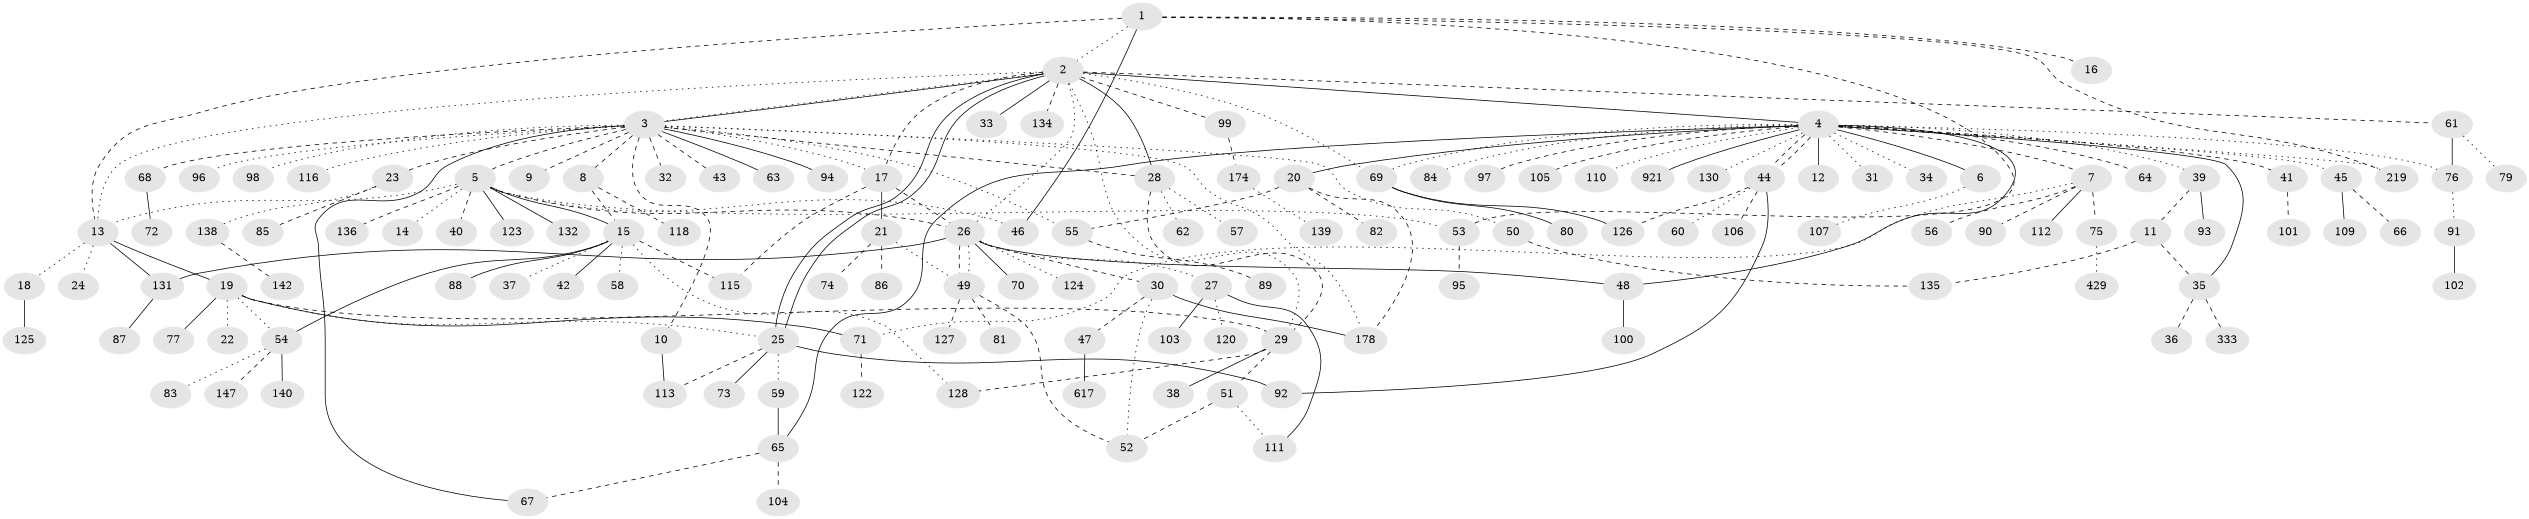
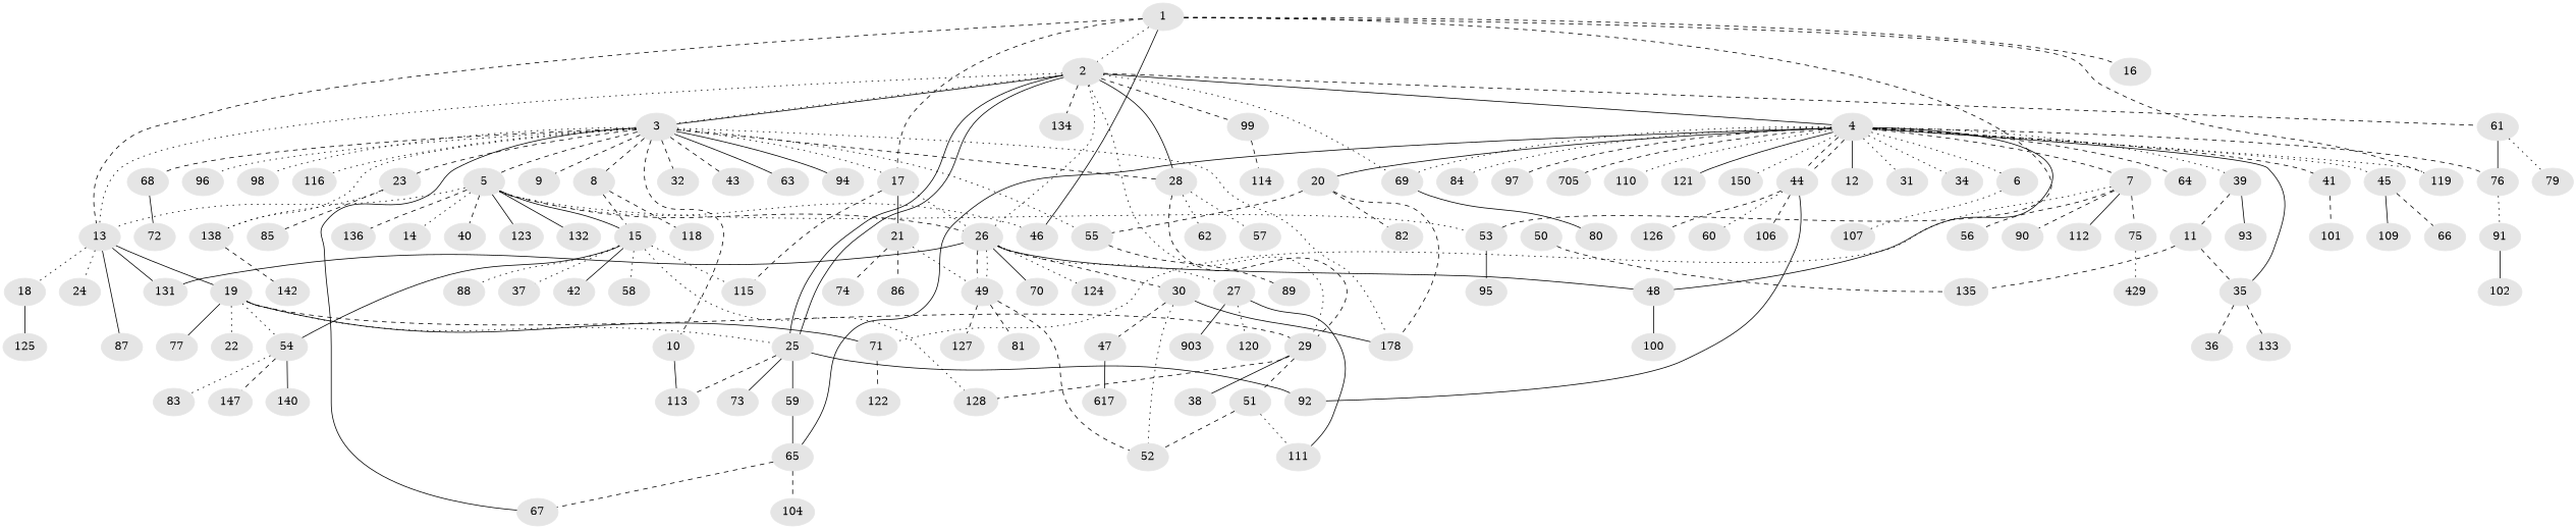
  graph {
    node [color=gray90 style=filled]
    edge [style=dashed]
    1
    2
    13
    16
    17
    46
    53
-   119 [label=219]
+   119
    3
    4
    25
    26
    28
    29
-   33
    61
    69
    99
    134
    18
    19
    24
    87
    131
    115
    21
    95
    5
    8
    9
    10
    23
    32
    43
    50
    55
    63
    67
    68
    94
    96
    98
    n43 [label=178]
    116
    6
    7
    12
    20
    31
    34
    35
    39
    41
    44
    45
    48
    64
    65
    76
    84
    97
-   105
+   105 [label=705]
    110
-   121 [label=921]
-   130
+   121
+   130 [label=150]
    113
    59
    73
    92
    30
    49
    27
    70
    124
    57
    62
    128
    38
    51
    79
    126
    80
-   114 [label=174]
+   114
    14
    15
    40
    123
    132
    136
    118
    85
    138
    135
    89
    72
    107
    56
    71
    75
    90
    112
    82
    47
    52
    36
-   133 [label=333]
+   133
    11
    93
    101
    60
    106
    66
    109
    100
    104
    91
    37
    42
    54
    58
    88
    122
    n123 [label=429]
    125
    22
    77
    83
    n128 [label=147]
    140
    74
    86
    81
    127
    142
-   103
+   103 [label=903]
    111
    120
    n138 [label=617]
    102
-   139
    1 -- 2 [style=dotted]
    1 -- 13
    1 -- 16
-   2 -- 17
+   1 -- 17
    1 -- 46 [style=solid]
    1 -- 53
    1 -- 119
    2 -- 13 [style=dotted]
    2 -- 3 [style=dotted]
    2 -- 3 [style=solid]
    2 -- 4 [style=solid]
    2 -- 25 [style=solid]
    2 -- 25 [style=solid]
    2 -- 26 [style=dotted]
    2 -- 28 [style=solid]
    2 -- 29 [style=dotted]
-   2 -- 33 [style=solid]
    2 -- 61
    2 -- 69 [style=dotted]
    2 -- 99
    2 -- 134
    13 -- 18 [style=dotted]
    13 -- 19 [style=solid]
    13 -- 24 [style=dotted]
-   131 -- 87 [style=solid]
+   13 -- 87 [style=solid]
    13 -- 131 [style=solid]
-   17 -- 26
+   17 -- 26 [style=dotted]
    17 -- 115
    17 -- 21 [style=solid]
-   53 -- 95
+   53 -- 95 [style=solid]
    3 -- 17 [style=dotted]
    3 -- 28
    3 -- 5
    3 -- 8
    3 -- 9
    3 -- 10
    3 -- 23
    3 -- 32
    3 -- 43
-   3 -- 50 [style=dotted]
+   3 -- 138 [style=dotted]
    3 -- 55 [style=dotted]
    3 -- 63 [style=solid]
    3 -- 67 [style=solid]
    3 -- 68
    3 -- 94 [style=solid]
    3 -- 96 [style=dotted]
    3 -- 98 [style=dotted]
    3 -- n43 [style=dotted]
    3 -- 116 [style=dotted]
    4 -- 119 [style=dotted]
    4 -- 69 [style=dotted]
-   4 -- 6 [style=solid]
+   4 -- 6 [style=dotted]
    4 -- 7
    4 -- 12 [style=solid]
    4 -- 20 [style=solid]
    4 -- 31 [style=dotted]
    4 -- 34 [style=dotted]
    4 -- 35 [style=solid]
    4 -- 39 [style=dotted]
    4 -- 41
    4 -- 44
    4 -- 44
    4 -- 45 [style=dotted]
    4 -- 48 [style=solid]
    4 -- 64
    4 -- 65 [style=solid]
-   4 -- 76 [style=dotted]
+   4 -- 76
    4 -- 84 [style=dotted]
    4 -- 97
    4 -- 105
    4 -- 110 [style=dotted]
    4 -- 121 [style=solid]
    4 -- 130 [style=dotted]
    25 -- 113
-   25 -- 59 [style=dotted]
+   25 -- 59 [style=solid]
    25 -- 73 [style=solid]
    25 -- 92 [style=solid]
    26 -- 131 [style=solid]
    26 -- 48 [style=solid]
    26 -- 30
    26 -- 49
    26 -- 49 [style=dotted]
    26 -- 27 [style=dotted]
    26 -- 70 [style=solid]
    26 -- 124 [style=dotted]
    28 -- 29
    28 -- 57 [style=dotted]
    28 -- 62 [style=dotted]
    29 -- 128
    29 -- 38 [style=solid]
    29 -- 51
    61 -- 76 [style=solid]
    61 -- 79 [style=dotted]
-   69 -- 126 [style=solid]
    69 -- 80 [style=solid]
    99 -- 114
    18 -- 125 [style=solid]
    19 -- 25 [style=dotted]
    19 -- 29
    19 -- 71 [style=solid]
    19 -- 54 [style=dotted]
    19 -- 22 [style=dotted]
    19 -- 77 [style=solid]
    21 -- 49 [style=dotted]
    21 -- 74
    21 -- 86
    5 -- 13 [style=dotted]
    5 -- 46 [style=dotted]
    5 -- 53 [style=dotted]
    5 -- 26
    5 -- 14 [style=dotted]
    5 -- 15 [style=solid]
    5 -- 40
    5 -- 123 [style=solid]
    5 -- 132 [style=solid]
    5 -- 136
    8 -- 15
    8 -- 118
    10 -- 113 [style=solid]
    23 -- 85
    23 -- 138 [style=dotted]
    50 -- 135
    55 -- 89
    68 -- 72 [style=solid]
    6 -- 107 [style=dotted]
    7 -- 56
    7 -- 71 [style=dotted]
    7 -- 75
    7 -- 90
    7 -- 112 [style=solid]
    20 -- 55
    20 -- n43
    20 -- 82
    35 -- 36
    35 -- 133
    39 -- 11
    39 -- 93 [style=solid]
    41 -- 101
    44 -- 92 [style=solid]
    44 -- 126
    44 -- 60 [style=dotted]
    44 -- 106
    45 -- 66
    45 -- 109 [style=solid]
    48 -- 100 [style=solid]
    65 -- 67
    65 -- 104
    76 -- 91 [style=dotted]
    59 -- 65 [style=solid]
    30 -- n43 [style=solid]
    30 -- 47
    30 -- 52 [style=dotted]
    49 -- 52
    49 -- 81
    49 -- 127
    27 -- 103 [style=solid]
    27 -- 111 [style=solid]
    27 -- 120 [style=dotted]
    51 -- 52
    51 -- 111 [style=dotted]
-   114 -- 139 [style=dotted]
-   15 -- 115
+   15 -- 115 [style=dotted]
    15 -- 128 [style=dotted]
    15 -- 37 [style=dotted]
    15 -- 42 [style=solid]
    15 -- 54 [style=solid]
    15 -- 58 [style=dotted]
-   15 -- 88 [style=solid]
+   15 -- 88 [style=dotted]
    138 -- 142
    71 -- 122
    75 -- n123 [style=dotted]
    47 -- n138 [style=solid]
    11 -- 35
    11 -- 135
    91 -- 102 [style=solid]
    54 -- 83 [style=dotted]
    54 -- n128
    54 -- 140 [style=solid]
  }
